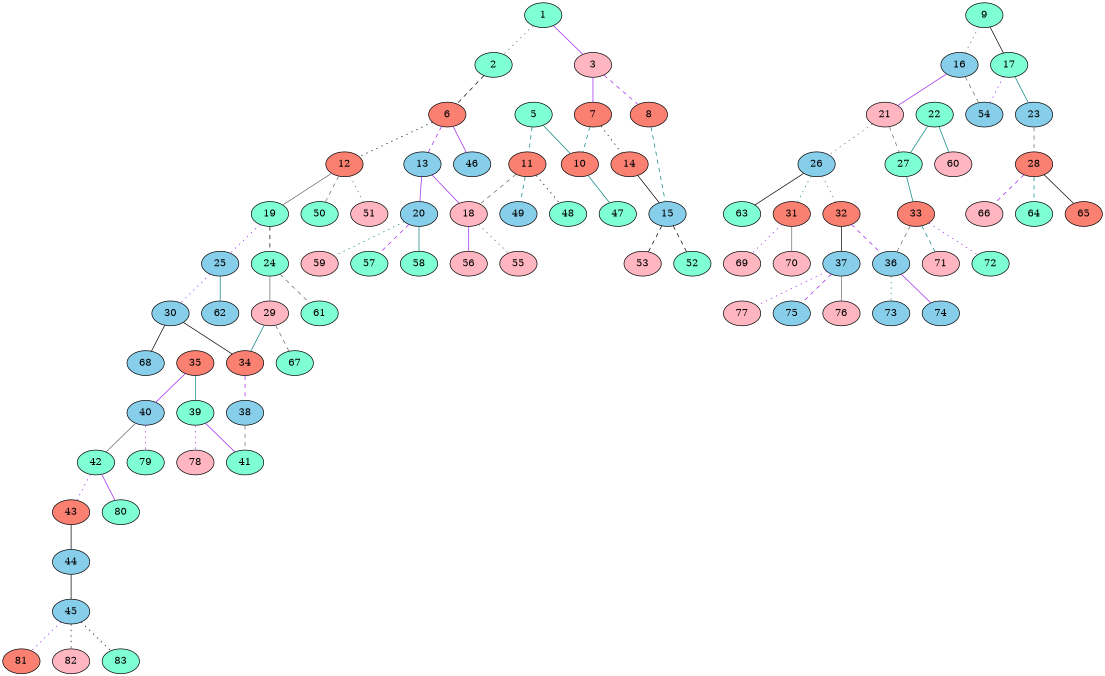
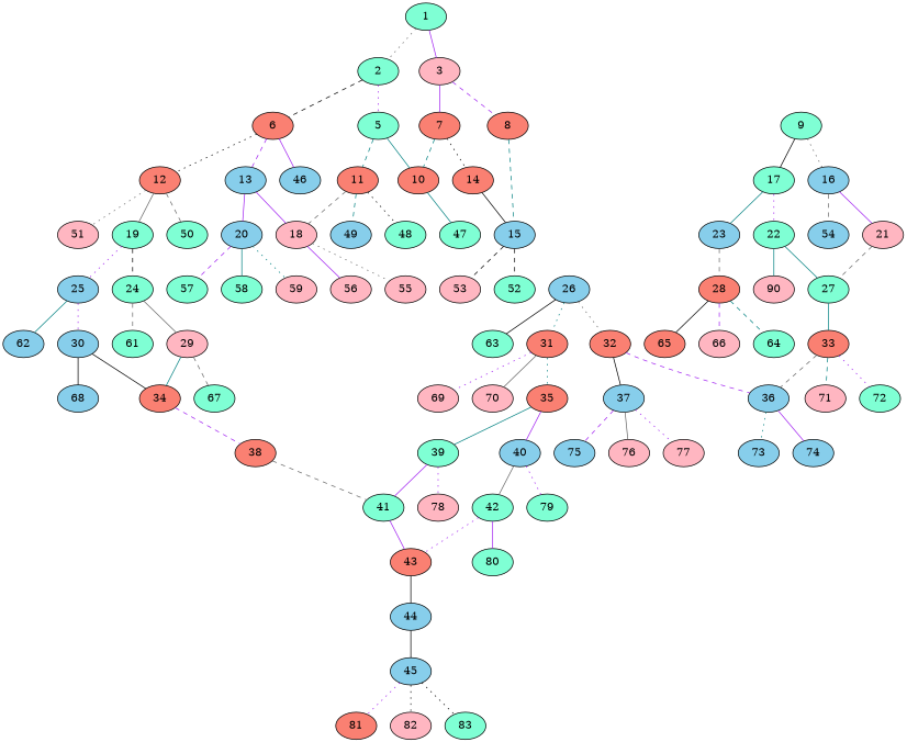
  graph {
    node [chem=H fillcolor=aquamarine style=filled]
    edge [color=purple style=solid valence=1]
    1 [chem=C]
    2 [chem=C]
    3 [chem=C fillcolor=lightpink]
    5 [chem=C]
    6 [chem=C fillcolor=salmon]
    7 [chem=C fillcolor=salmon]
    8 [chem=O fillcolor=salmon]
    10 [chem=C fillcolor=salmon]
    11 [chem=C fillcolor=salmon]
    12 [chem=C fillcolor=salmon]
    13 [chem=N fillcolor=skyblue]
    46 [fillcolor=skyblue]
    14 [chem=O fillcolor=salmon]
    15 [chem=C fillcolor=skyblue]
    9 [chem=C]
    16 [chem=C fillcolor=skyblue]
    17 [chem=C]
    47
    18 [chem=C fillcolor=lightpink]
    48
    49 [fillcolor=skyblue]
    19 [chem=C]
    50
    51 [fillcolor=lightpink]
    20 [chem=C fillcolor=skyblue]
    52
    53 [fillcolor=lightpink]
    21 [chem=C fillcolor=lightpink]
    54 [fillcolor=skyblue]
    22 [chem=C]
    23 [chem=O fillcolor=skyblue]
    55 [fillcolor=lightpink]
    56 [fillcolor=lightpink]
    24 [chem=C]
    25 [chem=C fillcolor=skyblue]
    57
    58
    59 [fillcolor=lightpink]
    26 [chem=C fillcolor=skyblue]
    27 [chem=C]
-   60 [fillcolor=lightpink]
+   60 [fillcolor=lightpink label=90]
    28 [chem=C fillcolor=salmon]
    29 [chem=C fillcolor=lightpink]
    61
    30 [chem=C fillcolor=skyblue]
    62 [fillcolor=skyblue]
    31 [chem=C fillcolor=salmon]
    32 [chem=N fillcolor=salmon]
    63
    33 [chem=C fillcolor=salmon]
    64
    65 [fillcolor=salmon]
    66 [fillcolor=lightpink]
    34 [chem=C fillcolor=salmon]
    67
    68 [fillcolor=skyblue]
    35 [chem=C fillcolor=salmon]
    69 [fillcolor=lightpink]
    70 [fillcolor=lightpink]
    36 [chem=C fillcolor=skyblue]
    37 [chem=C fillcolor=skyblue]
    71 [fillcolor=lightpink]
    72
-   38 [chem=O fillcolor=skyblue]
+   38 [chem=O fillcolor=salmon]
    39 [chem=C]
    40 [chem=C fillcolor=skyblue]
    73 [fillcolor=skyblue]
    74 [fillcolor=skyblue]
    75 [fillcolor=skyblue]
    76 [fillcolor=lightpink]
    77 [fillcolor=lightpink]
    41 [chem=C]
    78 [fillcolor=lightpink]
    42 [chem=C]
    79
    43 [chem=C fillcolor=salmon]
    80
    44 [chem=O fillcolor=skyblue]
    45 [chem=C fillcolor=skyblue]
    81 [fillcolor=salmon]
    82 [fillcolor=lightpink]
    83
    1 -- 2 [color=gray40 style=dotted]
    1 -- 3 [valence=2]
+   2 -- 5 [style=dotted valence=2]
    2 -- 6 [color=black style=dashed]
    3 -- 7
    3 -- 8 [style=dashed]
    5 -- 10 [color=teal]
    5 -- 11 [color=teal style=dashed]
    6 -- 12 [color=black style=dotted]
    6 -- 13 [style=dashed]
    6 -- 46
    7 -- 10 [color=teal style=dashed valence=2]
    7 -- 14 [color=black style=dotted]
    8 -- 15 [color=teal style=dashed]
    10 -- 47 [color=teal]
    11 -- 18 [color=gray40 style=dashed]
    11 -- 48 [color=black style=dotted]
    11 -- 49 [color=teal style=dashed]
    12 -- 19 [color=gray40]
    12 -- 50 [color=gray40 style=dashed]
    12 -- 51 [color=gray40 style=dotted]
    13 -- 18
    13 -- 20
    14 -- 15 [color=black]
    15 -- 52 [color=black style=dashed]
    15 -- 53 [color=black style=dashed]
    9 -- 16 [color=gray40 style=dotted valence=2]
    9 -- 17 [color=black]
    16 -- 21
    16 -- 54 [color=gray40 style=dashed]
-   17 -- 54 [style=dotted valence=2]
+   17 -- 22 [style=dotted valence=2]
    17 -- 23 [color=teal]
    18 -- 55 [color=gray40 style=dotted]
    18 -- 56
    19 -- 24 [color=black style=dashed]
    19 -- 25 [style=dotted valence=2]
    20 -- 57 [style=dashed]
    20 -- 58 [color=teal]
    20 -- 59 [color=teal style=dotted]
-   21 -- 26 [color=gray40 style=dotted]
    21 -- 27 [color=gray40 style=dashed valence=2]
    22 -- 27 [color=teal]
    22 -- 60 [color=teal]
    23 -- 28 [color=gray40 style=dashed]
    24 -- 29 [color=gray40 valence=2]
    24 -- 61 [color=gray40 style=dashed]
    25 -- 30 [style=dotted]
    25 -- 62 [color=teal]
    26 -- 31 [color=teal style=dotted]
    26 -- 32 [color=gray40 style=dotted]
    26 -- 63 [color=black]
    27 -- 33 [color=teal]
    28 -- 64 [color=teal style=dashed]
    28 -- 65 [color=black]
    28 -- 66 [style=dashed]
    29 -- 34 [color=teal]
    29 -- 67 [color=gray40 style=dashed]
    30 -- 34 [color=black valence=2]
    30 -- 68 [color=black]
+   31 -- 35 [color=teal style=dotted]
    31 -- 69 [style=dotted]
    31 -- 70 [color=gray40]
    32 -- 36 [style=dashed]
    32 -- 37 [color=black]
    33 -- 36 [color=gray40 style=dashed]
    33 -- 71 [color=teal style=dashed]
    33 -- 72 [style=dotted]
    34 -- 38 [style=dashed]
    35 -- 39 [color=teal]
    35 -- 40 [valence=2]
    36 -- 73 [color=teal style=dotted]
    36 -- 74
    37 -- 75 [style=dashed]
    37 -- 76 [color=gray40]
    37 -- 77 [style=dotted]
    38 -- 41 [color=gray40 style=dashed]
    39 -- 41 [valence=2]
    39 -- 78 [style=dotted]
    40 -- 42 [color=gray40]
    40 -- 79 [style=dotted]
+   41 -- 43
    42 -- 43 [style=dotted valence=2]
    42 -- 80
    43 -- 44 [color=black]
    44 -- 45 [color=black]
    45 -- 81 [style=dotted]
    45 -- 82 [color=black style=dotted]
    45 -- 83 [color=black style=dotted]
  }
